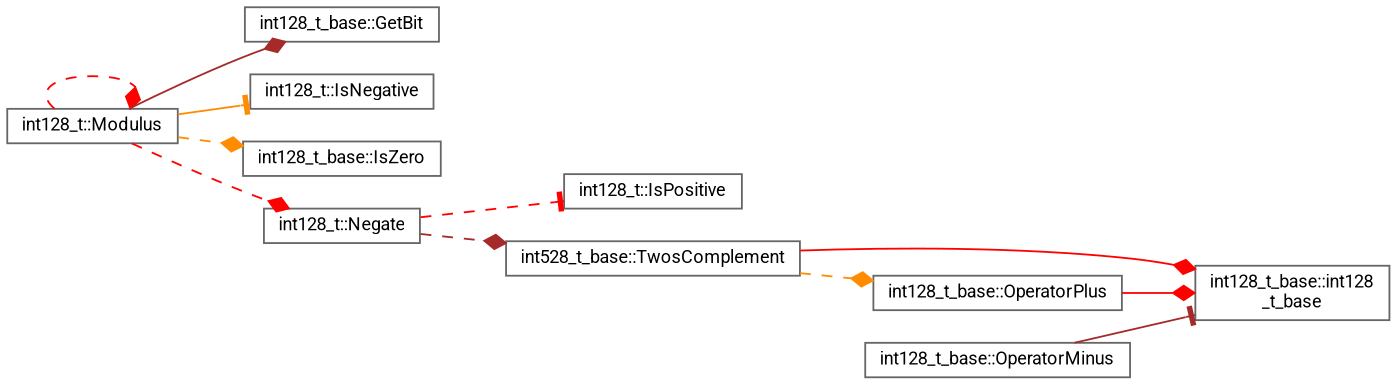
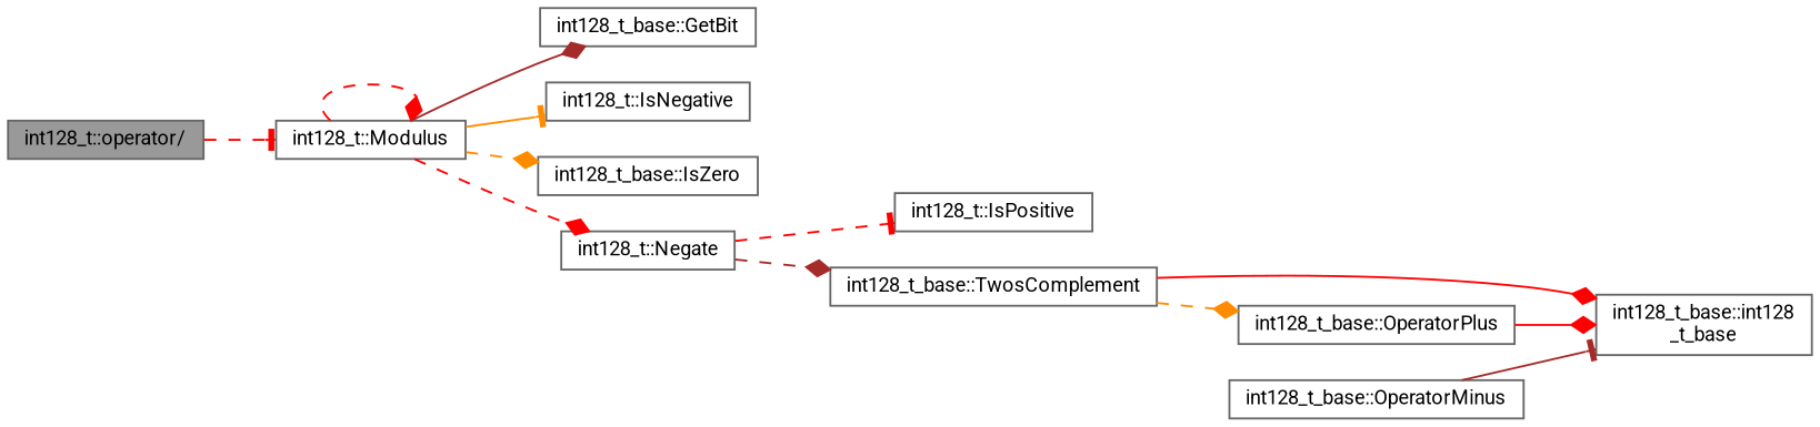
  digraph {
    fontname=Roboto
    rankdir=LR
    node [color=grey40 fillcolor=white fontname=Roboto fontsize=10 shape=box style=filled]
    edge [arrowhead=diamond color=red fontname=Roboto fontsize=10 labelfontname=Helvetica labelfontsize=10 style=dashed]
+   n1 [color=gray40 fillcolor=grey60 fontcolor=black height=0.2 label="int128_t::operator/" width=0.4]
    n2 [height=0.2 label="int128_t::Modulus" width=0.4]
    n3 [height=0.2 label="int128_t_base::GetBit" width=0.4]
    n4 [height=0.2 label="int128_t::IsNegative" width=0.4]
    n5 [height=0.2 label="int128_t_base::IsZero" width=0.4]
    n6 [height=0.2 label="int128_t::Negate" width=0.4]
    n7 [height=0.2 label="int128_t::IsPositive" width=0.4]
-   n8 [height=0.2 label="int528_t_base::TwosComplement" width=0.4]
+   n8 [height=0.2 label="int128_t_base::TwosComplement" width=0.4]
    n9 [height=0.2 label="int128_t_base::int128\l_t_base" width=0.4]
    n10 [height=0.2 label="int128_t_base::OperatorPlus" width=0.4]
    n11 [height=0.2 label="int128_t_base::OperatorMinus" width=0.4]
+   n1 -> n2 [arrowhead=tee]
    n2 -> n2
    n2 -> n3 [color=brown style=solid]
    n2 -> n4 [arrowhead=tee color=darkorange style=solid]
    n2 -> n5 [color=darkorange]
    n2 -> n6
    n6 -> n7 [arrowhead=tee]
    n6 -> n8 [color=brown]
    n8 -> n9 [style=solid]
    n8 -> n10 [color=darkorange]
    n10 -> n9 [style=solid]
    n11 -> n9 [arrowhead=tee color=brown style=solid]
  }
